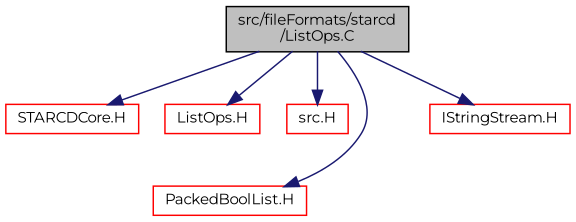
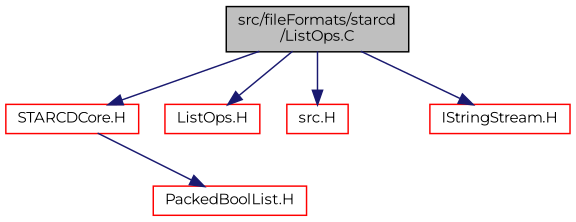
  digraph {
    fontname=Montserrat
    node [color=red fontname=Montserrat fontsize=10 shape=record]
    edge [color=midnightblue fontname=Montserrat fontsize=10 labelfontname=Helvetica labelfontsize=10 style=solid]
    n1 [color=black fillcolor=grey75 fontcolor=black height=0.2 label="src/fileFormats/starcd\l/ListOps.C" style=filled width=0.4]
    n2 [height=0.2 label="STARCDCore.H" width=0.4]
    n3 [height=0.2 label="ListOps.H" width=0.4]
    n4 [height=0.2 label="src.H" width=0.4]
    n5 [height=0.2 label="PackedBoolList.H" width=0.4]
    n6 [height=0.2 label="IStringStream.H" width=0.4]
    n1 -> n2
    n1 -> n3
    n1 -> n4
-   n1 -> n5
+   n2 -> n5
    n1 -> n6
  }
